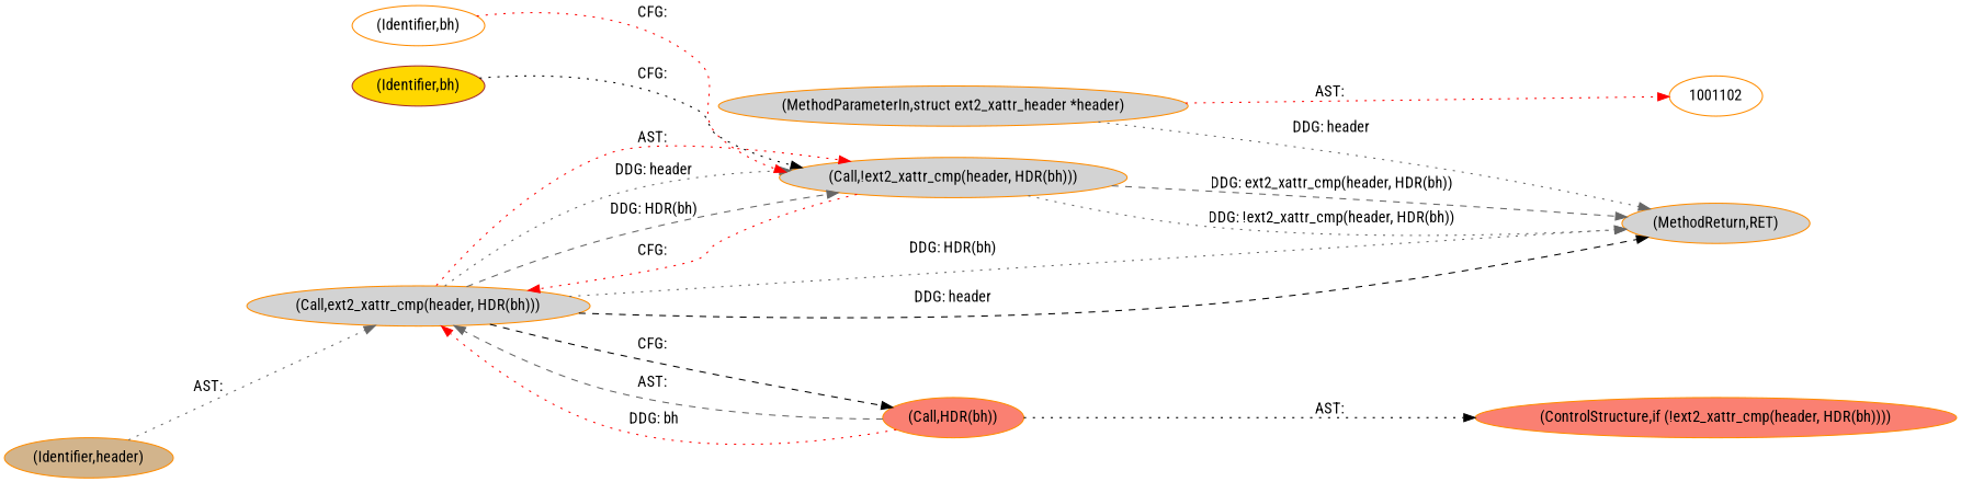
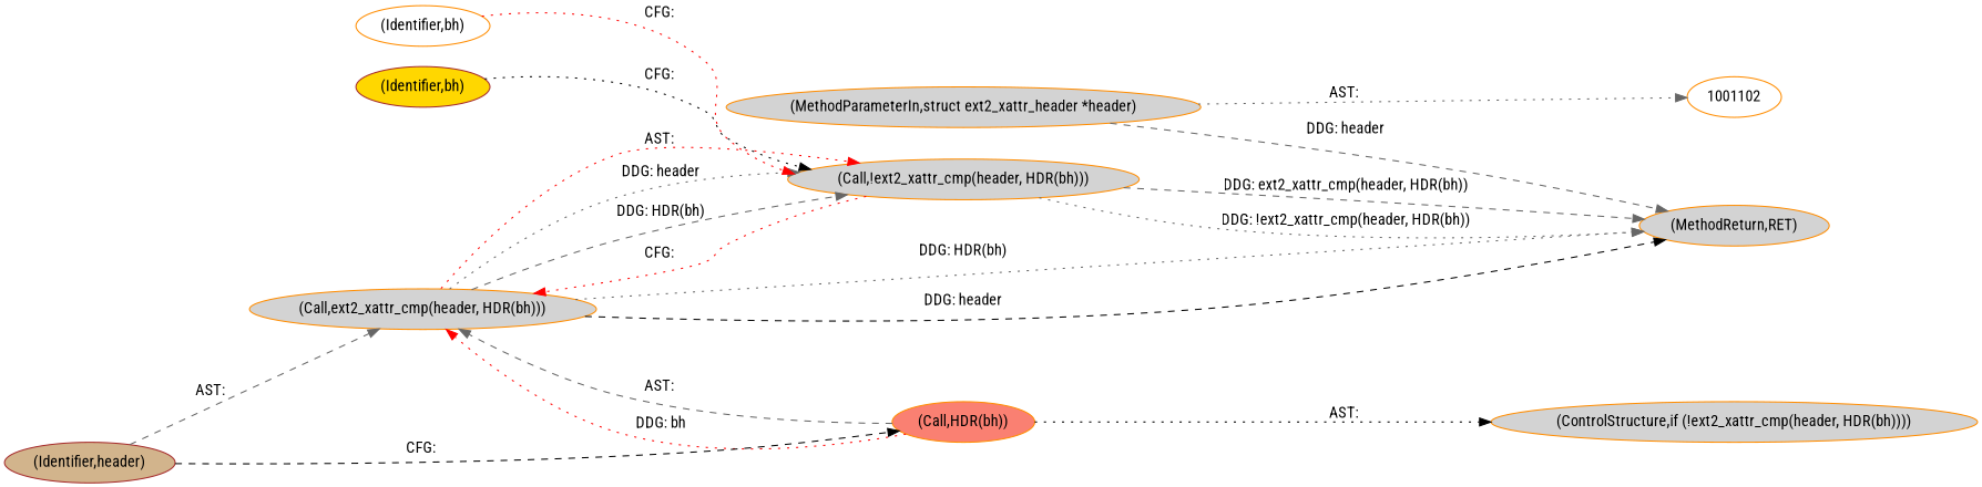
  digraph {
    fontname="Roboto Condensed"
    rankdir=LR
    node [color=darkorange fillcolor=lightgrey fontname="Roboto Condensed" style=filled]
    edge [color=gray40 fontname="Roboto Condensed" style=dotted]
    n1 [label="(MethodParameterIn,struct ext2_xattr_header *header)"]
    n2 [label="(MethodReturn,RET)"]
    n3 [fillcolor=white label=1001102]
    n4 [label="(Call,ext2_xattr_cmp(header, HDR(bh)))"]
    n5 [label="(Call,!ext2_xattr_cmp(header, HDR(bh)))"]
    n6 [fillcolor=salmon label="(Call,HDR(bh))"]
-   n7 [fillcolor=salmon label="(ControlStructure,if (!ext2_xattr_cmp(header, HDR(bh))))"]
+   n7 [label="(ControlStructure,if (!ext2_xattr_cmp(header, HDR(bh))))"]
    n8 [fillcolor=white label="(Identifier,bh)"]
-   n9 [fillcolor=tan label="(Identifier,header)"]
+   n9 [color=brown fillcolor=tan label="(Identifier,header)"]
    n10 [color=brown fillcolor=gold label="(Identifier,bh)"]
-   n1 -> n2 [label="DDG: header"]
-   n1 -> n3 [color=red label="AST: "]
+   n1 -> n2 [label="DDG: header" style=dashed]
+   n1 -> n3 [label="AST: "]
    n4 -> n2 [label="DDG: HDR(bh)"]
    n4 -> n2 [color=black label="DDG: header" style=dashed]
    n4 -> n5 [color=red label="AST: "]
    n4 -> n5 [label="DDG: header"]
    n4 -> n5 [label="DDG: HDR(bh)" style=dashed]
-   n4 -> n6 [color=black label="CFG: " style=dashed]
+   n9 -> n6 [color=black label="CFG: " style=dashed]
    n5 -> n2 [label="DDG: ext2_xattr_cmp(header, HDR(bh))" style=dashed]
    n5 -> n2 [label="DDG: !ext2_xattr_cmp(header, HDR(bh))"]
    n5 -> n4 [color=red label="CFG: "]
    n6 -> n4 [label="AST: " style=dashed]
    n6 -> n4 [color=red label="DDG: bh"]
    n6 -> n7 [color=black label="AST: "]
    n8 -> n5 [color=red label="CFG: "]
-   n9 -> n4 [label="AST: "]
+   n9 -> n4 [label="AST: " style=dashed]
    n10 -> n5 [color=black label="CFG: "]
  }
